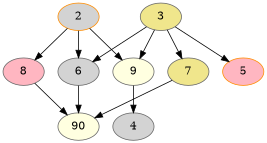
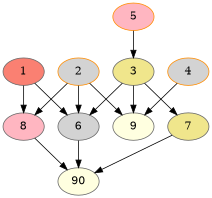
  digraph {
    node [alpha=0.03 color=gray40 fillcolor=lightgrey style=filled]
+   1 [alpha=0.05 expect_size=10949632 fillcolor=salmon]
    6 [alpha=0.10 expect_size=15212544]
    8 [alpha=0.02 expect_size=40433664 fillcolor=lightpink]
    n4 [alpha=0.18 expect_size=25421824 fillcolor=lightyellow label=90]
    2 [color=darkorange expect_size=30673920]
    9 [expect_size=35228672 fillcolor=lightyellow]
    3 [alpha=0.05 expect_size=26958848 fillcolor=khaki]
    5 [alpha=0.11 color=darkorange expect_size=19793920 fillcolor=lightpink]
    7 [expect_size=12381184 fillcolor=khaki]
-   4 [alpha=0.17 expect_size=38360064]
+   4 [alpha=0.17 color=darkorange expect_size=38360064]
+   1 -> 6
+   1 -> 8
    6 -> n4
    8 -> n4
    2 -> 6
    2 -> 8
    2 -> 9
    3 -> 6
    3 -> 9
-   3 -> 5
+   5 -> 3
    3 -> 7
    7 -> n4
-   9 -> 4
+   4 -> 9
  }
